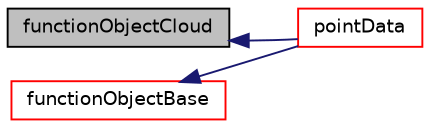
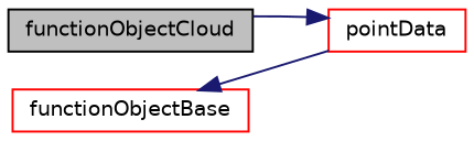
  digraph {
    rankdir=LR
    node [color=red fontname=Helvetica fontsize=10 shape=record]
    edge [color=midnightblue dir=back fontname=Helvetica fontsize=10 labelfontname=Helvetica labelfontsize=10 style=solid]
    n1 [color=black fillcolor=grey75 fontcolor=black height=0.2 label=functionObjectCloud style=filled width=0.4]
    n2 [height=0.2 label=pointData width=0.4]
    n3 [height=0.2 label=functionObjectBase width=0.4]
-   n1 -> n2
+   n2 -> n1
    n3 -> n2
  }
